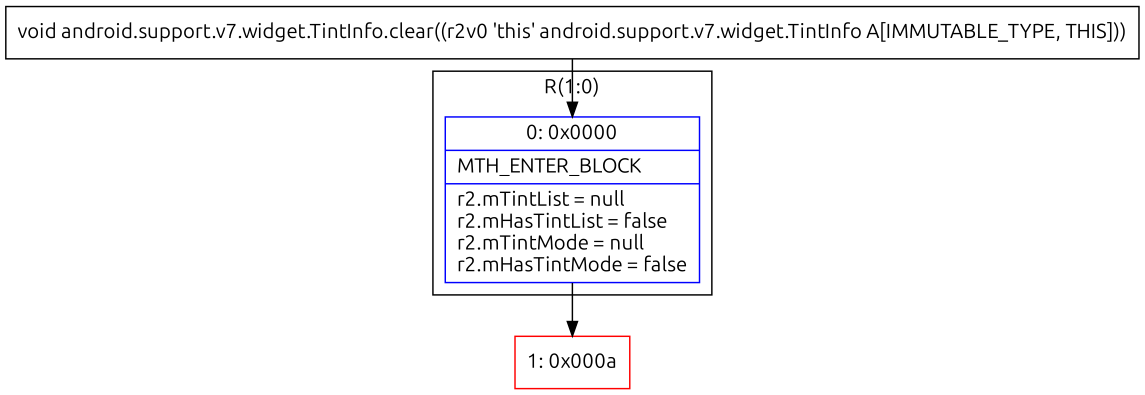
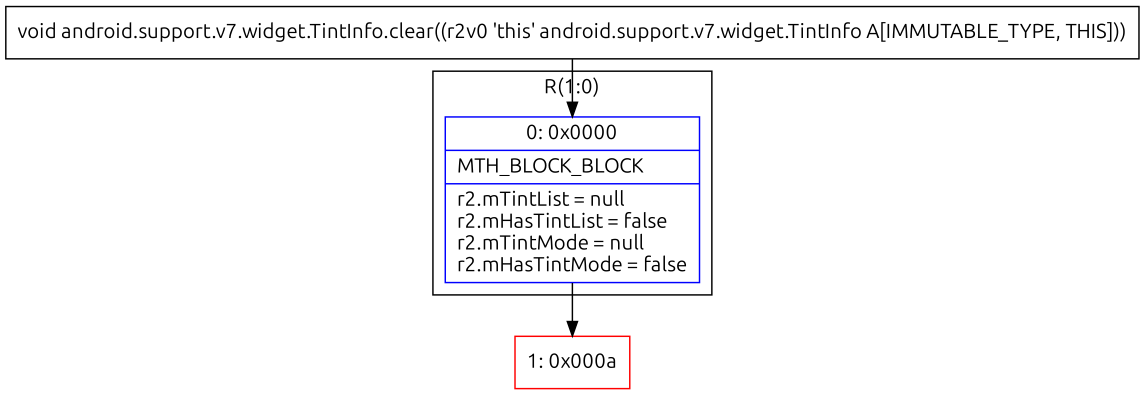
  digraph {
    fontname=Ubuntu
    node [shape=record fontname=Ubuntu]
    edge [fontname=Ubuntu]
-   n1 [color=blue label="{0\:\ 0x0000|MTH_ENTER_BLOCK\l|r2.mTintList = null\lr2.mHasTintList = false\lr2.mTintMode = null\lr2.mHasTintMode = false\l}"]
+   n1 [color=blue label="{0\:\ 0x0000|MTH_BLOCK_BLOCK\l|r2.mTintList = null\lr2.mHasTintList = false\lr2.mTintMode = null\lr2.mHasTintMode = false\l}"]
    n2 [color=red label="{1\:\ 0x000a}"]
    n3 [label="{void android.support.v7.widget.TintInfo.clear((r2v0 'this' android.support.v7.widget.TintInfo A[IMMUTABLE_TYPE, THIS])) }"]
    subgraph cluster_1 {
      label="R(1:0)"
      n1
    }
    n1 -> n2
    n3 -> n1
  }
